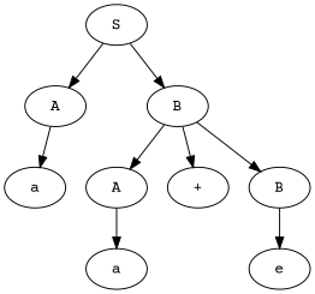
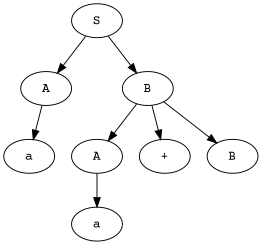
  digraph {
    fontname="Courier Prime"
    node [fontname="Courier Prime"]
    edge [fontname="Courier Prime"]
    n1 [label=A]
    n2 [label=a]
    n3 [label=A]
    n4 [label=a]
    n5 [label="+"]
    n6 [label=B]
    n7 [label=B]
-   e
    S
    n1 -> n2
    n3 -> n4
    n6 -> n3
    n6 -> n5
    n6 -> n7
-   n7 -> e
    S -> n1
    S -> n6
  }
